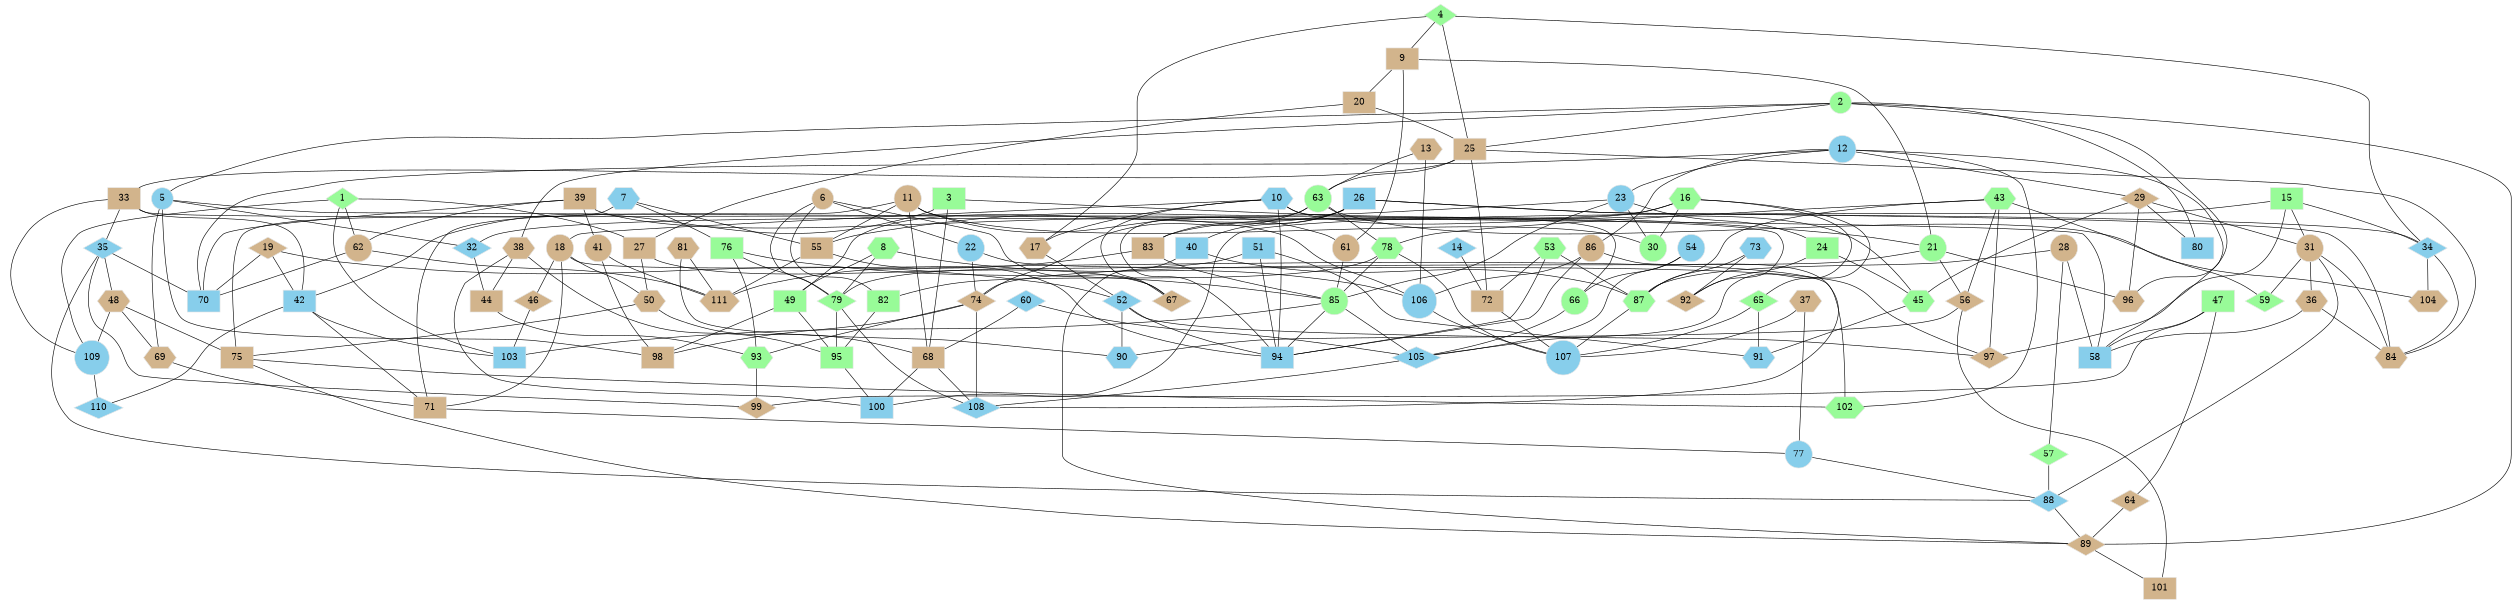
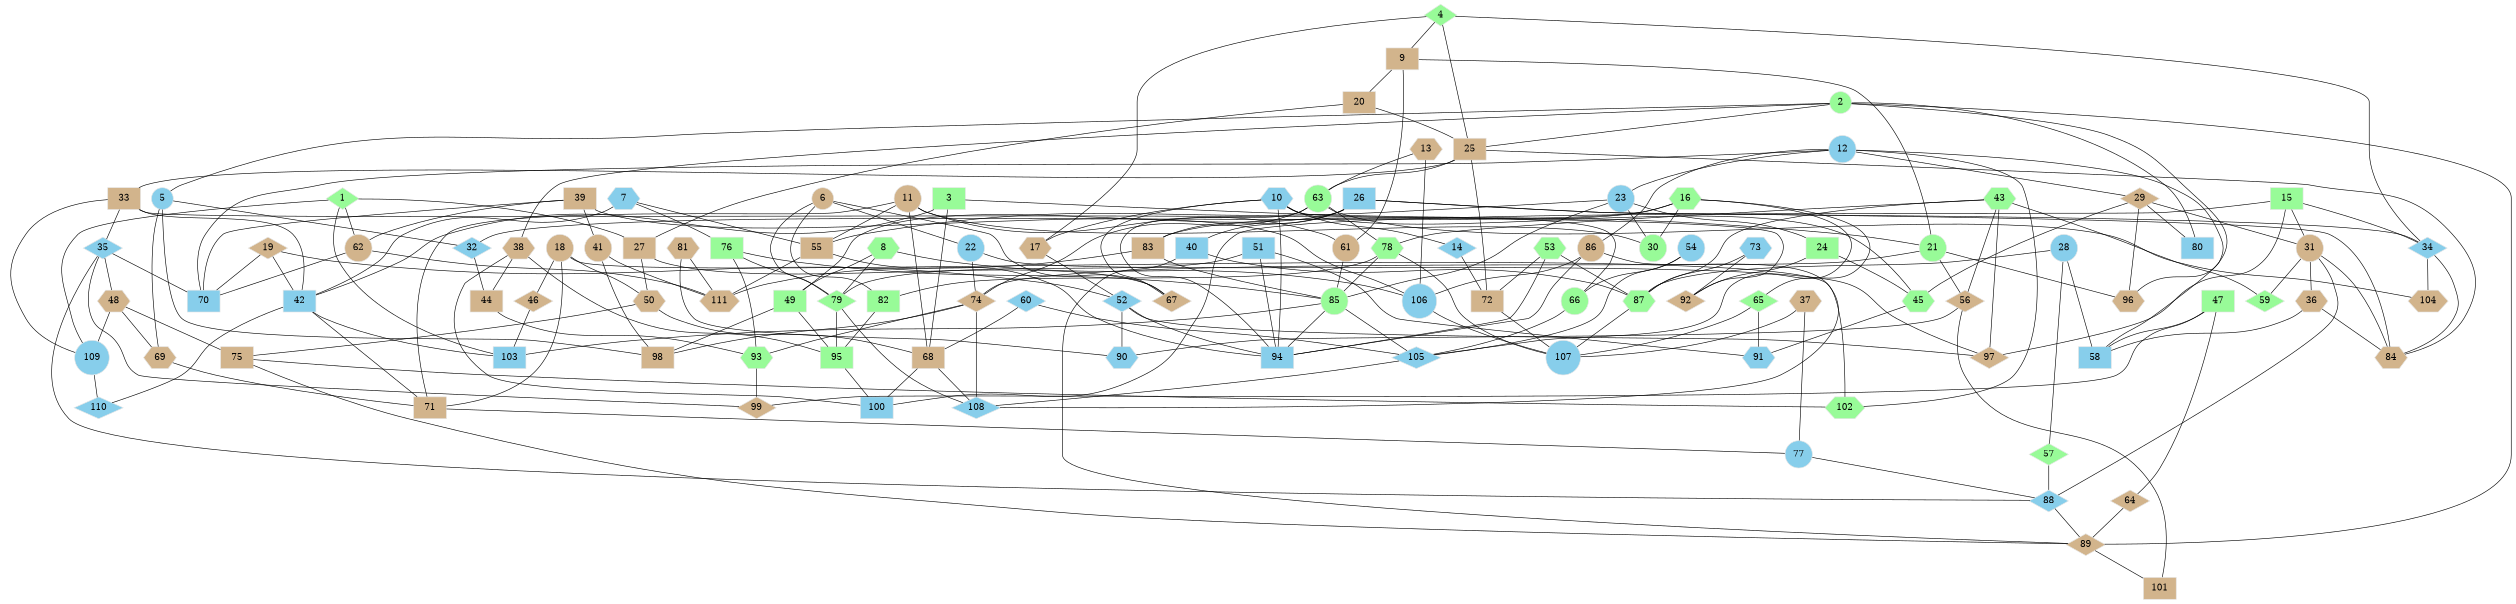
  graph {
    node [color=gray90 fillcolor=tan shape=box style=filled]
    1 [fillcolor=palegreen shape=diamond]
    27
    62 [shape=circle]
    103 [fillcolor=skyblue]
    109 [fillcolor=skyblue shape=circle]
    67 [shape=diamond]
    50 [shape=hexagon]
    70 [fillcolor=skyblue]
    111 [shape=hexagon]
    110 [fillcolor=skyblue shape=diamond]
    2 [fillcolor=palegreen shape=circle]
    5 [fillcolor=skyblue shape=circle]
    25
    38 [shape=hexagon]
    80 [fillcolor=skyblue]
    89 [shape=diamond]
    96 [shape=hexagon]
    32 [fillcolor=skyblue shape=diamond]
    58 [fillcolor=skyblue]
    69 [shape=hexagon]
    98
    63 [fillcolor=palegreen shape=circle]
    72
    33
    84 [shape=hexagon]
    100 [fillcolor=skyblue]
    44
    95 [fillcolor=palegreen]
    101
    3 [fillcolor=palegreen]
    21 [fillcolor=palegreen shape=circle]
    42 [fillcolor=skyblue]
    68
    56 [shape=diamond]
    74 [shape=diamond]
    71
    108 [fillcolor=skyblue shape=diamond]
    4 [fillcolor=palegreen shape=diamond]
    9
    17 [shape=hexagon]
    34 [fillcolor=skyblue shape=diamond]
    20
    61 [shape=circle]
    52 [fillcolor=skyblue shape=diamond]
    104 [shape=hexagon]
    6 [shape=circle]
    22 [fillcolor=skyblue shape=circle]
    79 [fillcolor=palegreen shape=diamond]
    82 [fillcolor=palegreen]
    97 [shape=diamond]
    7 [fillcolor=skyblue shape=hexagon]
    55
    75
    76 [fillcolor=palegreen]
    94 [fillcolor=skyblue]
    102 [fillcolor=palegreen shape=hexagon]
    85 [fillcolor=palegreen shape=circle]
    93 [fillcolor=palegreen shape=hexagon]
    8 [fillcolor=palegreen shape=hexagon]
    49 [fillcolor=palegreen]
    106 [fillcolor=skyblue shape=circle]
    107 [fillcolor=skyblue shape=circle]
    10 [fillcolor=skyblue shape=hexagon]
    14 [fillcolor=skyblue shape=diamond]
    45 [fillcolor=palegreen shape=hexagon]
    66 [fillcolor=palegreen shape=circle]
    91 [fillcolor=skyblue shape=hexagon]
    105 [fillcolor=skyblue shape=diamond]
    11 [shape=circle]
    30 [fillcolor=palegreen shape=circle]
    77 [fillcolor=skyblue shape=circle]
    12 [fillcolor=skyblue shape=circle]
    23 [fillcolor=skyblue shape=circle]
    29 [shape=diamond]
    86 [shape=circle]
    24 [fillcolor=palegreen]
    31 [shape=circle]
    13 [shape=hexagon]
    78 [fillcolor=palegreen shape=hexagon]
    15 [fillcolor=palegreen]
    36 [shape=hexagon]
    59 [fillcolor=palegreen shape=diamond]
    88 [fillcolor=skyblue shape=diamond]
    16 [fillcolor=palegreen shape=hexagon]
    65 [fillcolor=palegreen shape=diamond]
    83
    90 [fillcolor=skyblue shape=hexagon]
    18 [shape=circle]
    46 [shape=diamond]
    19 [shape=diamond]
    92 [shape=diamond]
    35 [fillcolor=skyblue shape=diamond]
    26 [fillcolor=skyblue]
    40 [fillcolor=skyblue]
    87 [fillcolor=palegreen shape=hexagon]
-   28 [shape=circle]
+   28 [fillcolor=skyblue shape=circle]
    57 [fillcolor=palegreen shape=diamond]
    48 [shape=hexagon]
    99 [shape=diamond]
    37 [shape=hexagon]
    39
    41 [shape=circle]
    43 [fillcolor=palegreen shape=hexagon]
    47 [fillcolor=palegreen]
    64 [shape=diamond]
    51 [fillcolor=skyblue]
    53 [fillcolor=palegreen shape=hexagon]
    54 [fillcolor=skyblue shape=circle]
    60 [fillcolor=skyblue shape=diamond]
    73 [fillcolor=skyblue shape=hexagon]
    81 [shape=hexagon]
    1 -- 27
    1 -- 62
    1 -- 103
    1 -- 109
    27 -- 67
    27 -- 50
    62 -- 70
    62 -- 111
    109 -- 110
    50 -- 68
    50 -- 75
    2 -- 5
    2 -- 25
    2 -- 38
    2 -- 80
    2 -- 89
    2 -- 96
    5 -- 32
-   5 -- 58
    5 -- 69
    5 -- 98
    25 -- 63
    25 -- 72
    25 -- 33
    25 -- 84
    38 -- 100
    38 -- 44
    38 -- 95
    89 -- 101
    32 -- 44
    69 -- 71
    63 -- 74
    63 -- 104
    63 -- 94
    63 -- 78
    72 -- 107
    33 -- 109
    33 -- 42
    33 -- 92
    33 -- 35
    44 -- 93
    95 -- 100
    3 -- 21
    3 -- 42
    3 -- 68
    21 -- 96
    21 -- 56
    21 -- 74
    42 -- 103
    42 -- 110
    42 -- 71
    68 -- 100
    68 -- 108
    56 -- 101
    56 -- 90
    74 -- 98
    74 -- 108
    74 -- 93
    71 -- 77
    4 -- 25
    4 -- 9
    4 -- 17
    4 -- 34
    9 -- 21
    9 -- 20
    9 -- 61
    17 -- 52
    34 -- 84
    34 -- 104
    20 -- 27
    20 -- 25
    61 -- 85
    52 -- 97
    52 -- 94
    52 -- 90
    6 -- 67
    6 -- 22
    6 -- 79
    6 -- 82
    22 -- 74
    22 -- 97
    79 -- 95
    79 -- 108
    82 -- 95
    7 -- 55
-   7 -- 75
+   7 -- 42
    7 -- 76
    55 -- 111
    55 -- 94
    75 -- 89
    75 -- 102
    76 -- 79
    76 -- 85
    76 -- 93
    85 -- 103
    85 -- 94
    85 -- 105
    93 -- 99
    8 -- 79
    8 -- 49
    8 -- 106
    49 -- 98
    49 -- 95
    106 -- 107
    10 -- 67
    10 -- 17
    10 -- 94
-   10 -- 18
+   10 -- 14
    10 -- 45
    10 -- 66
    14 -- 72
    45 -- 91
    66 -- 105
    105 -- 108
    11 -- 68
    11 -- 71
    11 -- 61
    11 -- 55
    11 -- 30
    77 -- 88
    12 -- 70
    12 -- 58
    12 -- 102
    12 -- 23
    12 -- 29
    12 -- 86
    23 -- 55
    23 -- 85
    23 -- 30
    23 -- 24
    29 -- 80
    29 -- 96
    29 -- 45
    29 -- 31
    86 -- 108
    86 -- 94
    86 -- 106
    24 -- 45
    24 -- 92
    31 -- 84
    31 -- 36
    31 -- 59
    31 -- 88
    13 -- 63
    13 -- 106
    78 -- 82
    78 -- 85
    78 -- 107
    15 -- 100
    15 -- 34
    15 -- 97
    15 -- 31
    36 -- 58
    36 -- 84
    88 -- 89
    16 -- 32
    16 -- 105
    16 -- 30
    16 -- 65
    16 -- 83
    65 -- 107
    65 -- 91
    83 -- 111
    83 -- 85
    18 -- 50
    18 -- 71
    18 -- 102
    18 -- 46
    46 -- 103
    19 -- 70
    19 -- 42
    19 -- 52
    35 -- 70
    35 -- 88
    35 -- 48
    35 -- 99
    26 -- 84
    26 -- 34
    26 -- 49
    26 -- 83
    26 -- 40
    40 -- 89
    40 -- 87
    87 -- 107
    28 -- 58
    28 -- 87
    28 -- 57
    57 -- 88
    48 -- 109
    48 -- 69
    48 -- 75
    37 -- 107
    37 -- 77
    39 -- 62
    39 -- 70
    39 -- 106
    39 -- 41
    41 -- 111
    41 -- 98
    43 -- 56
    43 -- 97
    43 -- 78
    43 -- 59
    43 -- 87
    47 -- 58
    47 -- 99
    47 -- 64
    64 -- 89
    51 -- 79
    51 -- 94
    51 -- 91
    53 -- 72
    53 -- 94
    53 -- 87
    54 -- 66
    54 -- 105
    60 -- 68
    60 -- 105
    73 -- 92
    73 -- 87
    81 -- 111
    81 -- 90
  }
